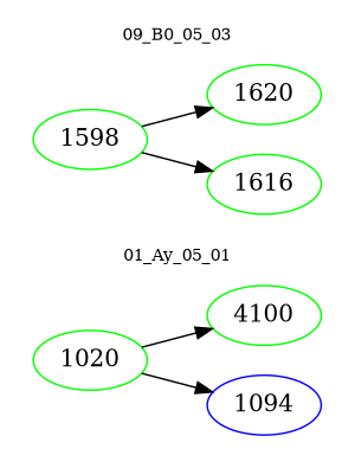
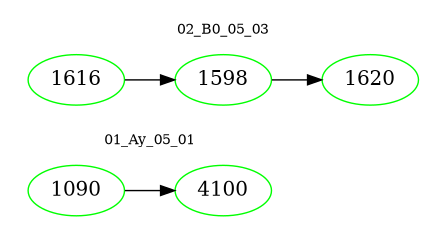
  digraph {
    rankdir=LR
    node [color=green]
    edge [color=black]
-   n1 [label=1020]
-   n2 [color=blue label=1094]
+   n1 [label=1090]
    n3 [label=4100]
    n4 [label=1598]
    n5 [label=1616]
    n6 [label=1620]
    subgraph cluster_1 {
      color=white
      fontsize=10
      label="01_Ay_05_01"
      n1
-     n2
      n3
    }
    subgraph cluster_2 {
      color=white
      fontsize=10
-     label="09_B0_05_03"
+     label="02_B0_05_03"
      n4
      n5
      n6
    }
-   n1 -> n2
    n1 -> n3
-   n4 -> n5
+   n5 -> n4
    n4 -> n6
  }
